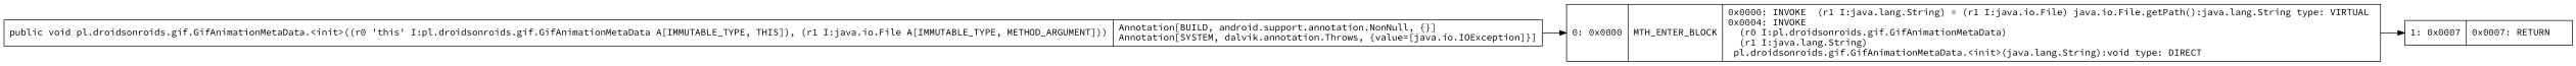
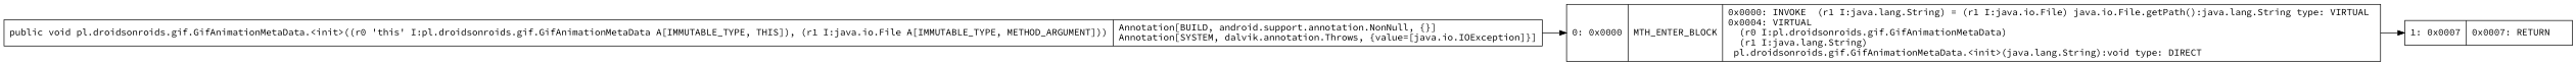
  digraph {
    rankdir=LR
    fontname="Source Code Pro"
    node [shape=record fontname="Source Code Pro"]
    edge [fontname="Source Code Pro"]
-   n1 [label="{0\:\ 0x0000|MTH_ENTER_BLOCK\l|0x0000: INVOKE  (r1 I:java.lang.String) = (r1 I:java.io.File) java.io.File.getPath():java.lang.String type: VIRTUAL \l0x0004: INVOKE  \l  (r0 I:pl.droidsonroids.gif.GifAnimationMetaData)\l  (r1 I:java.lang.String)\l pl.droidsonroids.gif.GifAnimationMetaData.\<init\>(java.lang.String):void type: DIRECT \l}"]
+   n1 [label="{0\:\ 0x0000|MTH_ENTER_BLOCK\l|0x0000: INVOKE  (r1 I:java.lang.String) = (r1 I:java.io.File) java.io.File.getPath():java.lang.String type: VIRTUAL \l0x0004: VIRTUAL  \l  (r0 I:pl.droidsonroids.gif.GifAnimationMetaData)\l  (r1 I:java.lang.String)\l pl.droidsonroids.gif.GifAnimationMetaData.\<init\>(java.lang.String):void type: DIRECT \l}"]
    n2 [label="{1\:\ 0x0007|0x0007: RETURN   \l}"]
    n3 [label="{public void pl.droidsonroids.gif.GifAnimationMetaData.\<init\>((r0 'this' I:pl.droidsonroids.gif.GifAnimationMetaData A[IMMUTABLE_TYPE, THIS]), (r1 I:java.io.File A[IMMUTABLE_TYPE, METHOD_ARGUMENT]))  | Annotation[BUILD, android.support.annotation.NonNull, \{\}]\lAnnotation[SYSTEM, dalvik.annotation.Throws, \{value=[java.io.IOException]\}]\l}"]
    n1 -> n2
    n3 -> n1
  }
